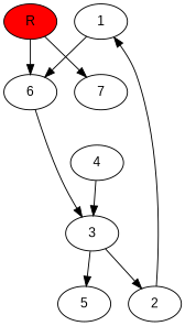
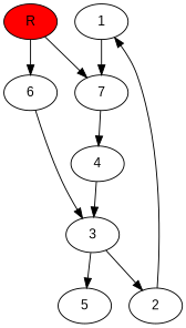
  digraph {
    fontname="Liberation Sans"
    node [fontname="Liberation Sans"]
    edge [fontname="Liberation Sans"]
    1
    6
    4
    3
    2
    5
    7
    R [fillcolor="#ff0000" style=filled]
-   1 -> 6
+   1 -> 7
    6 -> 3
    4 -> 3
    3 -> 2
    3 -> 5
    2 -> 1
+   7 -> 4
    R -> 6
    R -> 7
  }
